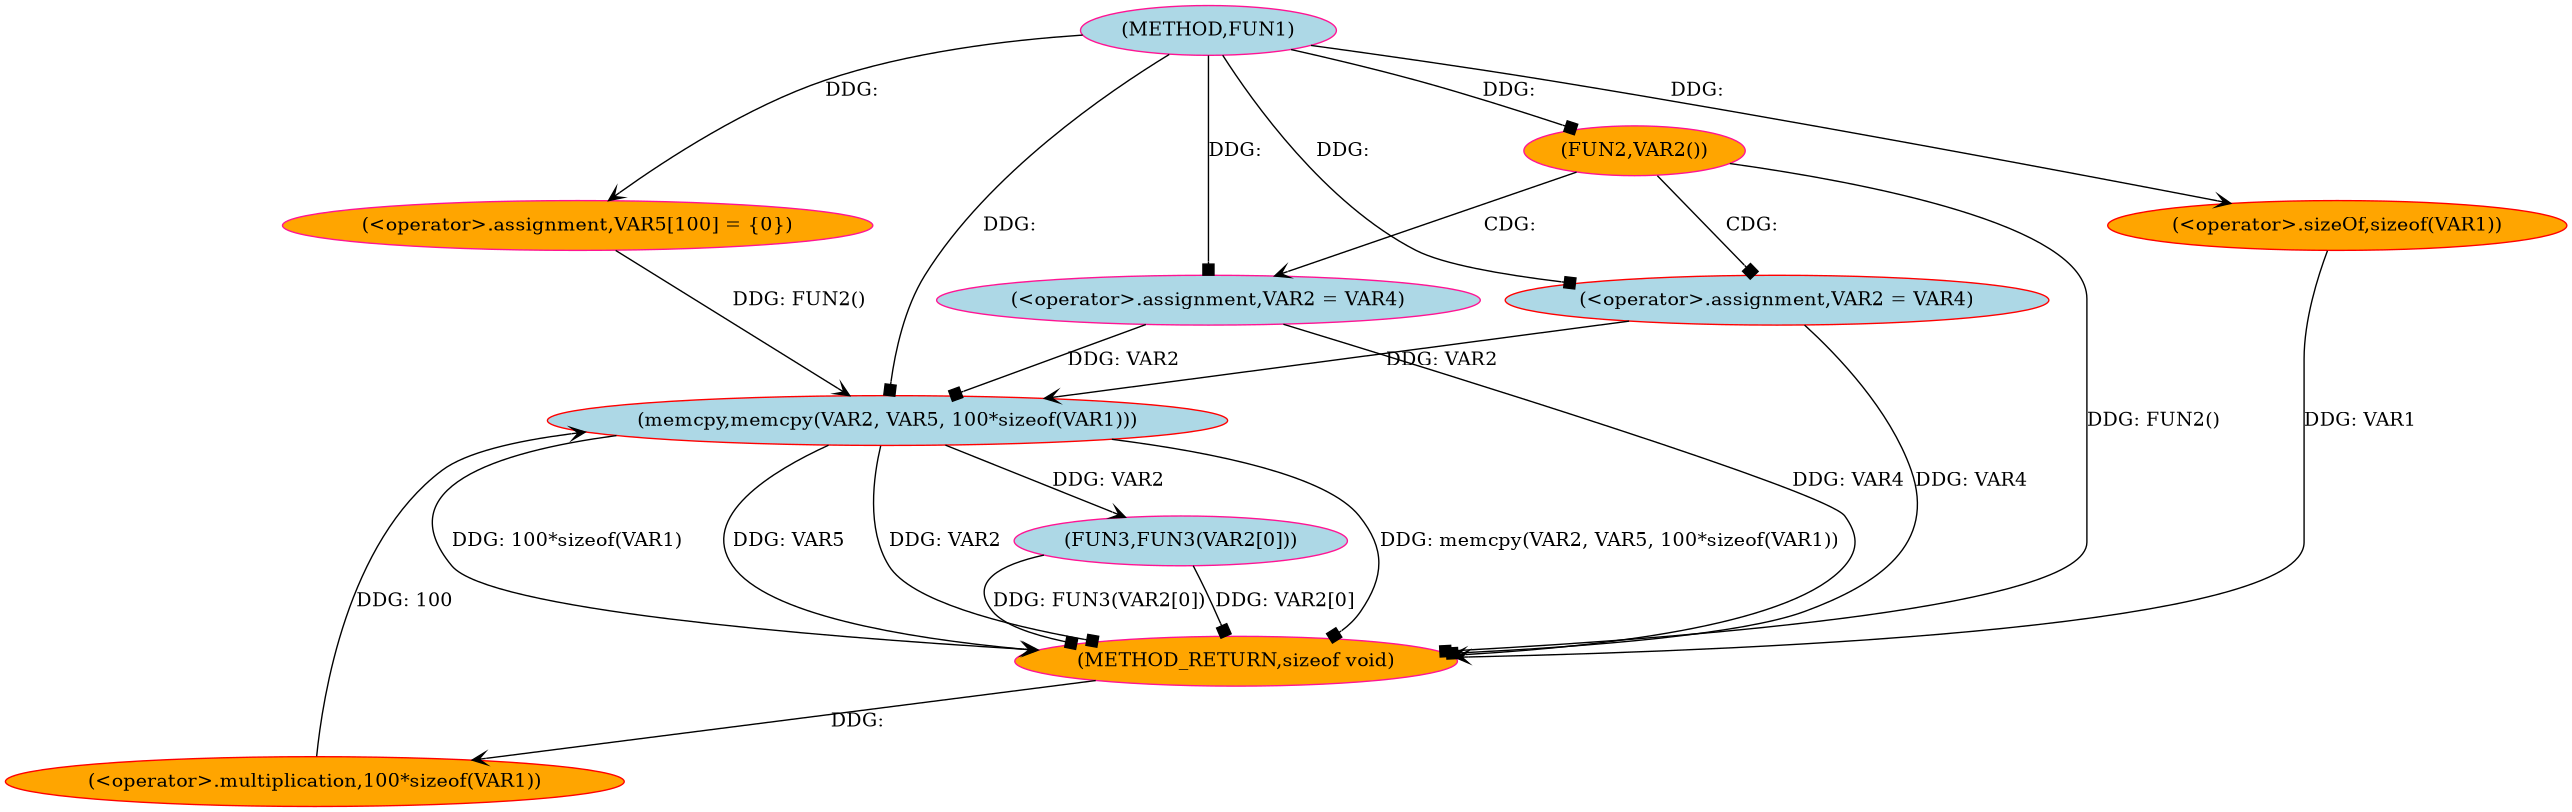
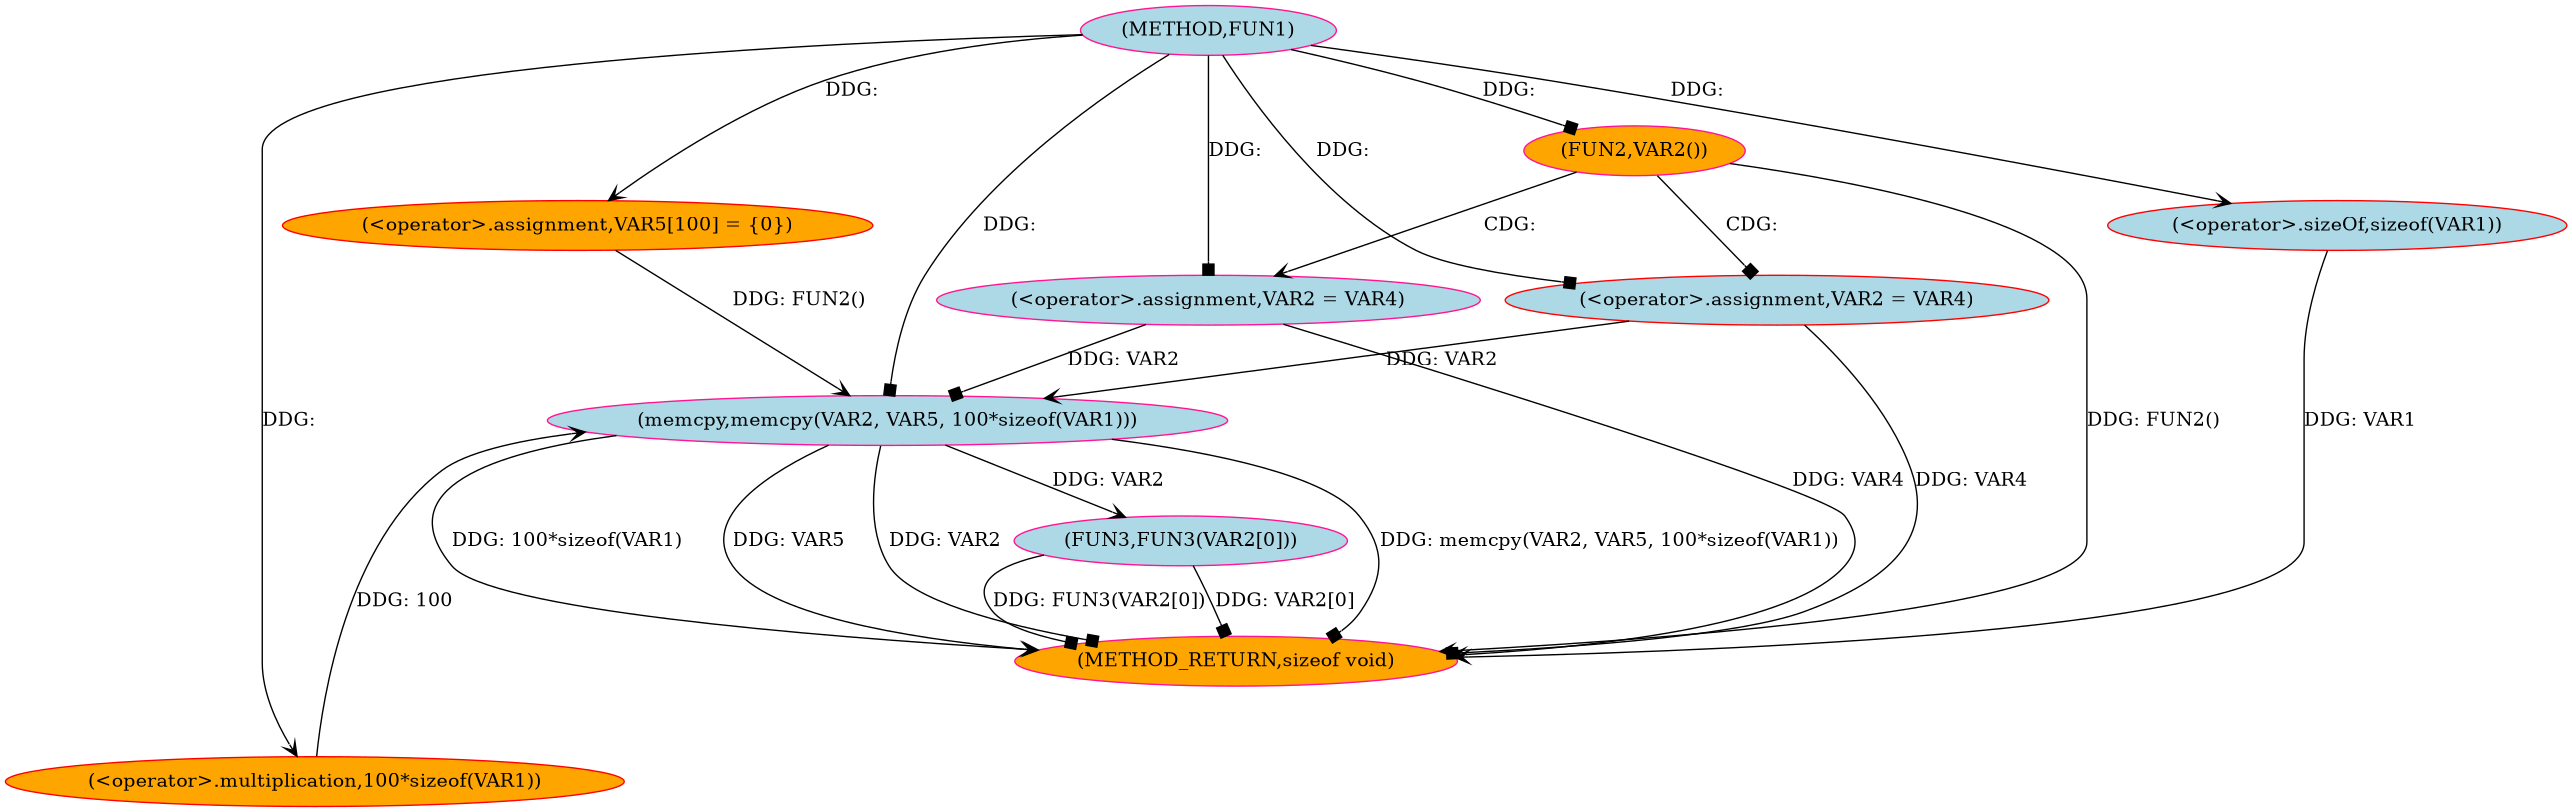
  digraph {
    node [color=deeppink fillcolor=lightblue style=filled]
    edge [arrowhead=box]
    n1 [label="(METHOD,FUN1)"]
    n2 [fillcolor=orange label="(FUN2,VAR2())"]
    n3 [color=red label="(<operator>.assignment,VAR2 = VAR4)"]
    n4 [label="(<operator>.assignment,VAR2 = VAR4)"]
-   n5 [fillcolor=orange label="(<operator>.assignment,VAR5[100] = {0})"]
-   n6 [color=red label="(memcpy,memcpy(VAR2, VAR5, 100*sizeof(VAR1)))"]
+   n5 [color=red fillcolor=orange label="(<operator>.assignment,VAR5[100] = {0})"]
+   n6 [label="(memcpy,memcpy(VAR2, VAR5, 100*sizeof(VAR1)))"]
    n7 [color=red fillcolor=orange label="(<operator>.multiplication,100*sizeof(VAR1))"]
-   n8 [color=red fillcolor=orange label="(<operator>.sizeOf,sizeof(VAR1))"]
+   n8 [color=red label="(<operator>.sizeOf,sizeof(VAR1))"]
    n9 [fillcolor=orange label="(METHOD_RETURN,sizeof void)"]
    n10 [label="(FUN3,FUN3(VAR2[0]))"]
    n1 -> n2 [label="DDG: "]
    n1 -> n3 [label="DDG: "]
    n1 -> n4 [label="DDG: "]
    n1 -> n5 [arrowhead=vee label="DDG: "]
    n1 -> n6 [label="DDG: "]
-   n9 -> n7 [arrowhead=vee label="DDG: "]
+   n1 -> n7 [arrowhead=vee label="DDG: "]
    n1 -> n8 [arrowhead=vee label="DDG: "]
    n2 -> n3 [label="CDG: "]
    n2 -> n4 [arrowhead=vee label="CDG: "]
-   n2 -> n9 [label="DDG: FUN2()"]
+   n2 -> n9 [arrowhead=vee label="DDG: FUN2()"]
    n3 -> n6 [arrowhead=vee label="DDG: VAR2"]
    n3 -> n9 [label="DDG: VAR4"]
    n4 -> n6 [label="DDG: VAR2"]
    n4 -> n9 [arrowhead=vee label="DDG: VAR4"]
    n5 -> n6 [arrowhead=vee label="DDG: FUN2()"]
    n6 -> n9 [arrowhead=vee label="DDG: 100*sizeof(VAR1)"]
    n6 -> n9 [arrowhead=vee label="DDG: VAR5"]
    n6 -> n9 [label="DDG: VAR2"]
    n6 -> n9 [label="DDG: memcpy(VAR2, VAR5, 100*sizeof(VAR1))"]
    n6 -> n10 [arrowhead=vee label="DDG: VAR2"]
    n7 -> n6 [arrowhead=vee label="DDG: 100"]
    n8 -> n9 [arrowhead=vee label="DDG: VAR1"]
    n10 -> n9 [label="DDG: FUN3(VAR2[0])"]
    n10 -> n9 [label="DDG: VAR2[0]"]
  }
